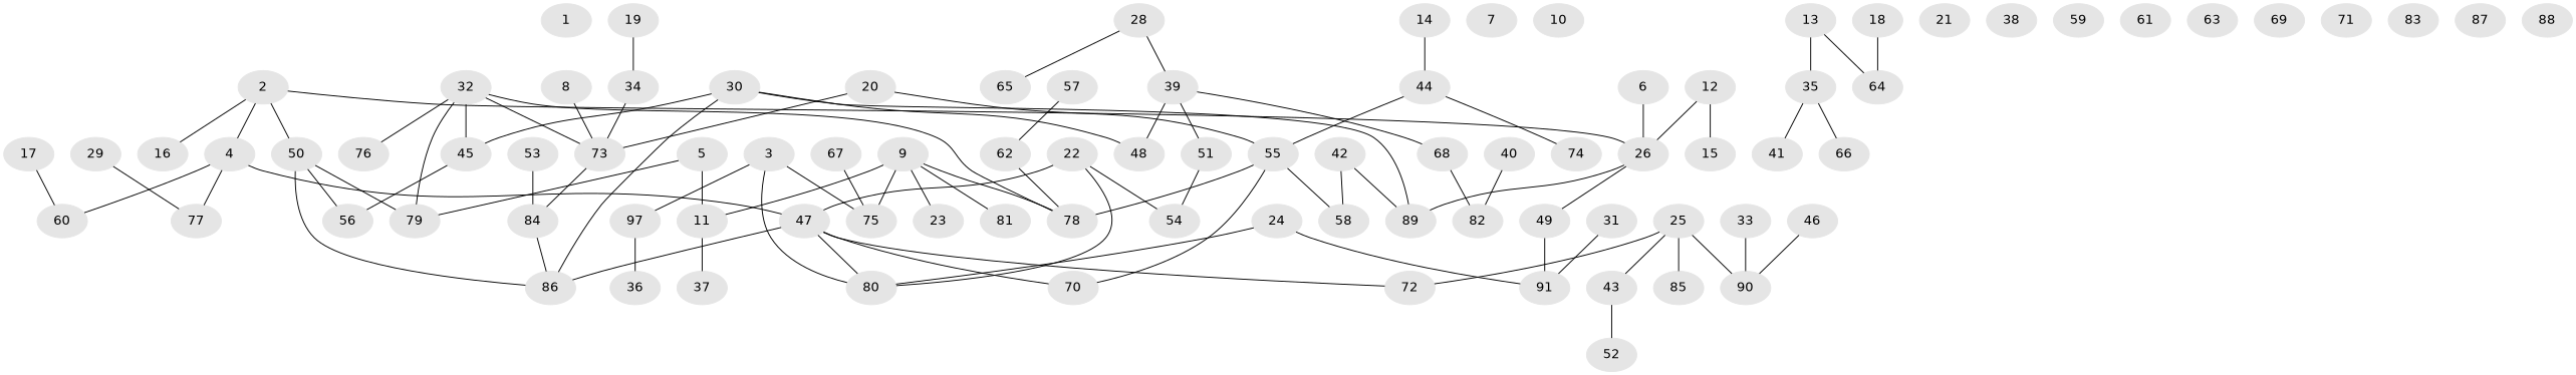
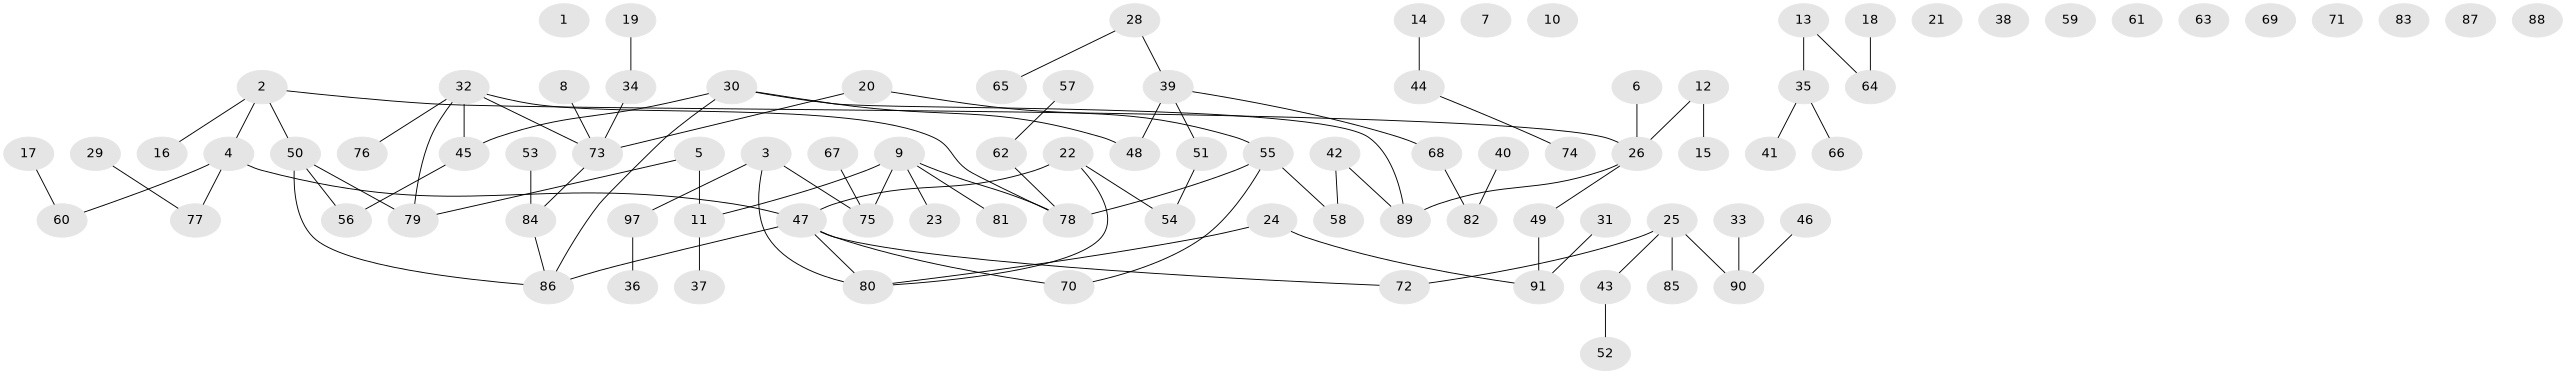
  graph {
    fontname="DejaVu Sans"
    node [color=gray90 fontname="DejaVu Sans" style=filled]
    edge [fontname="DejaVu Sans"]
    1
    2
    4
    16
    26
    50
    60
    77
    47
    49
    89
    79
    86
    56
    n15 [label=97]
    3
    75
    80
    36
    5
    11
    37
    6
    7
    8
    73
    84
    9
    23
    78
    81
    10
    12
    15
    13
    35
    64
    41
    66
    14
    44
    55
    74
    17
    18
    19
    34
    20
    58
    70
    21
    22
    54
    72
    24
    91
    25
    43
    85
    90
    52
    28
    39
    65
    48
    51
    68
    29
    30
    45
    31
    32
    76
    33
    38
    82
    40
    42
    46
    53
    57
    62
    59
    61
    63
    67
    69
    71
    83
    87
    88
    2 -- 4
    2 -- 16
    2 -- 26
    2 -- 50
    4 -- 60
    4 -- 77
    4 -- 47
    26 -- 49
    26 -- 89
    50 -- 79
    50 -- 86
    50 -- 56
    47 -- 86
    47 -- 80
    47 -- 70
    47 -- 72
    49 -- 91
    n15 -- 36
    3 -- n15
    3 -- 75
    3 -- 80
    5 -- 79
    5 -- 11
    11 -- 37
    6 -- 26
    8 -- 73
    73 -- 84
    84 -- 86
    9 -- 75
    9 -- 11
    9 -- 23
    9 -- 78
    9 -- 81
    12 -- 26
    12 -- 15
    13 -- 35
    13 -- 64
    35 -- 41
    35 -- 66
    14 -- 44
-   44 -- 55
    44 -- 74
    55 -- 78
    55 -- 58
    55 -- 70
    17 -- 60
    18 -- 64
    19 -- 34
    34 -- 73
    20 -- 73
    20 -- 55
    22 -- 47
    22 -- 80
    22 -- 54
    24 -- 80
    24 -- 91
    25 -- 72
    25 -- 43
    25 -- 85
    25 -- 90
    43 -- 52
    28 -- 39
    28 -- 65
    39 -- 48
    39 -- 51
    39 -- 68
    51 -- 54
    68 -- 82
    29 -- 77
    30 -- 89
    30 -- 86
    30 -- 48
    30 -- 45
    45 -- 56
    31 -- 91
    32 -- 79
    32 -- 73
    32 -- 78
    32 -- 45
    32 -- 76
    33 -- 90
    40 -- 82
    42 -- 89
    42 -- 58
    46 -- 90
    53 -- 84
    57 -- 62
    62 -- 78
    67 -- 75
  }
